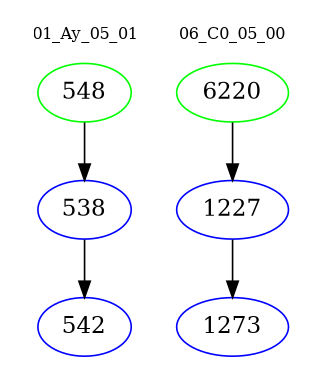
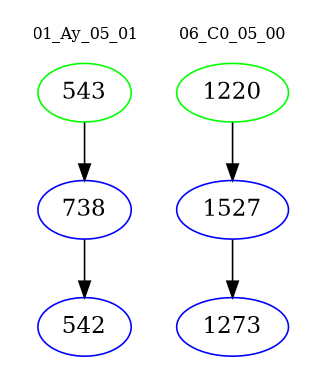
  digraph {
    node [color=blue]
    edge [color=black]
-   n1 [color=green label=548]
-   n2 [label=538]
+   n1 [color=green label=543]
+   n2 [label=738]
    n3 [label=542]
-   n4 [color=green label=6220]
-   n5 [label=1227]
+   n4 [color=green label=1220]
+   n5 [label=1527]
    n6 [label=1273]
    subgraph cluster_1 {
      color=white
      fontsize=10
      label="01_Ay_05_01"
      n1
      n2
      n3
    }
    subgraph cluster_2 {
      color=white
      fontsize=10
      label="06_C0_05_00"
      n4
      n5
      n6
    }
    n1 -> n2
    n2 -> n3
    n4 -> n5
    n5 -> n6
  }
